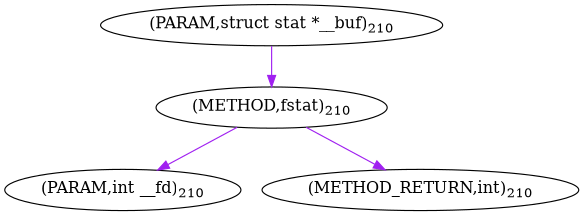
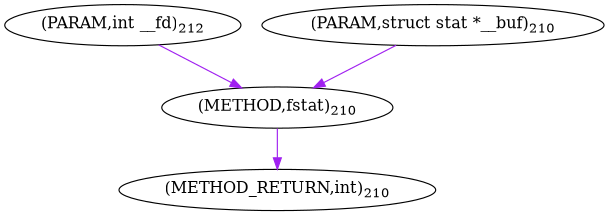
  digraph {
    edge [color=purple]
    n1 [label=<(METHOD,fstat)<SUB>210</SUB>>]
-   n2 [label=<(PARAM,int __fd)<SUB>210</SUB>>]
+   n2 [label=<(PARAM,int __fd)<SUB>212</SUB>>]
    n3 [label=<(METHOD_RETURN,int)<SUB>210</SUB>>]
    n4 [label=<(PARAM,struct stat *__buf)<SUB>210</SUB>>]
-   n1 -> n2
+   n2 -> n1
    n1 -> n3
    n4 -> n1
  }
